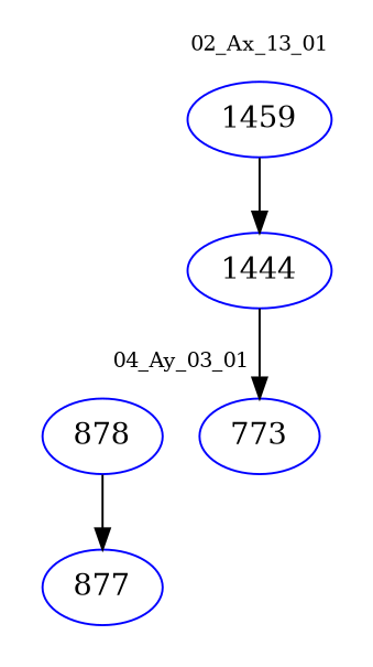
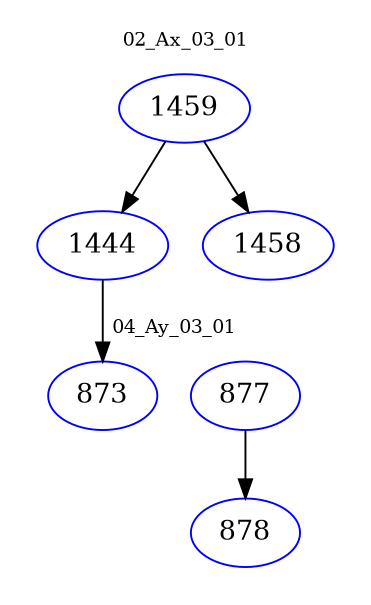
  digraph {
    node [color=blue]
    edge [color=black]
    n1 [label=877]
-   n2 [label=773]
+   n2 [label=873]
    n3 [label=878]
    n4 [label=1459]
    n5 [label=1444]
+   n6 [label=1458]
    subgraph cluster_1 {
      color=white
      fontsize=10
      label="04_Ay_03_01"
      n1
      n2
      n3
    }
    subgraph cluster_2 {
      color=white
      fontsize=10
-     label="02_Ax_13_01"
+     label="02_Ax_03_01"
      n4
      n5
+     n6
    }
-   n3 -> n1
+   n1 -> n3
    n4 -> n5
+   n4 -> n6
    n5 -> n2
  }
